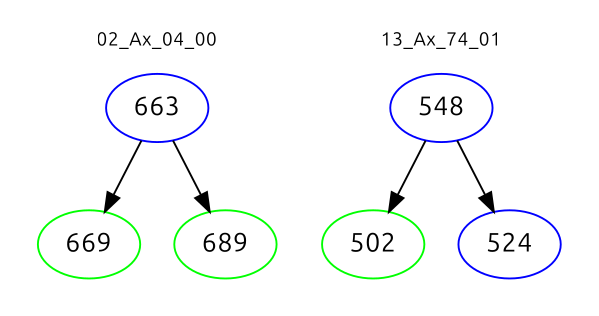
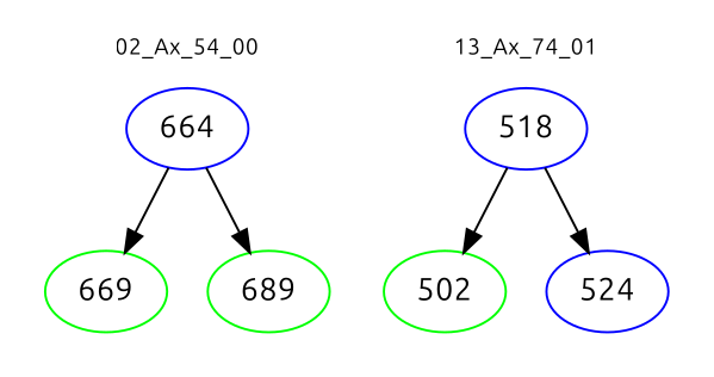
  digraph {
    fontname=Ubuntu
    node [color=blue fontname=Ubuntu]
    edge [color=black fontname=Ubuntu]
-   n1 [label=663]
+   n1 [label=664]
    n2 [color=green label=669]
    n3 [color=green label=689]
-   n4 [label=548]
+   n4 [label=518]
    n5 [color=green label=502]
    n6 [label=524]
    subgraph cluster_1 {
      color=white
      fontsize=10
-     label="02_Ax_04_00"
+     label="02_Ax_54_00"
      n1
      n2
      n3
    }
    subgraph cluster_2 {
      color=white
      fontsize=10
      label="13_Ax_74_01"
      n4
      n5
      n6
    }
    n1 -> n2
    n1 -> n3
    n4 -> n5
    n4 -> n6
  }
